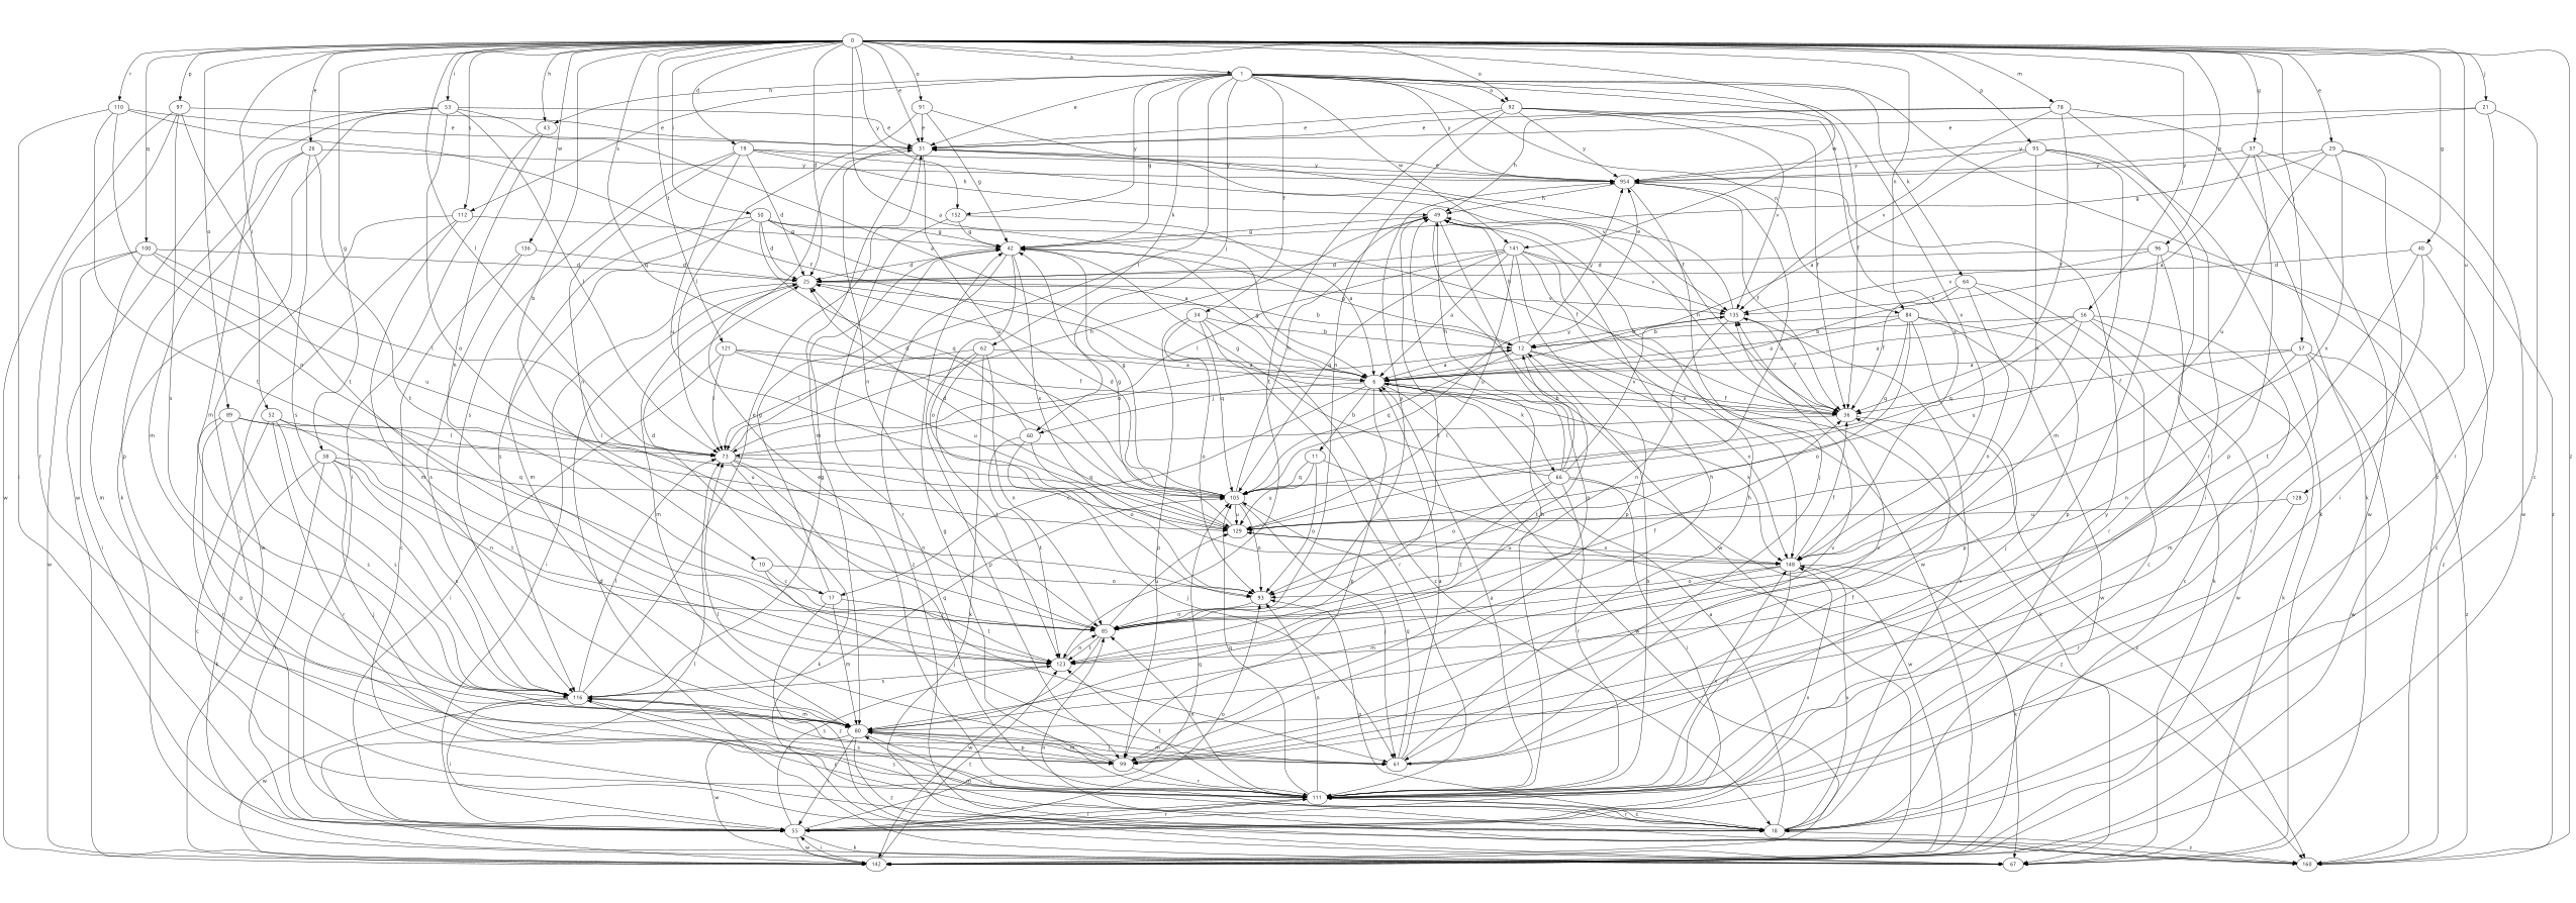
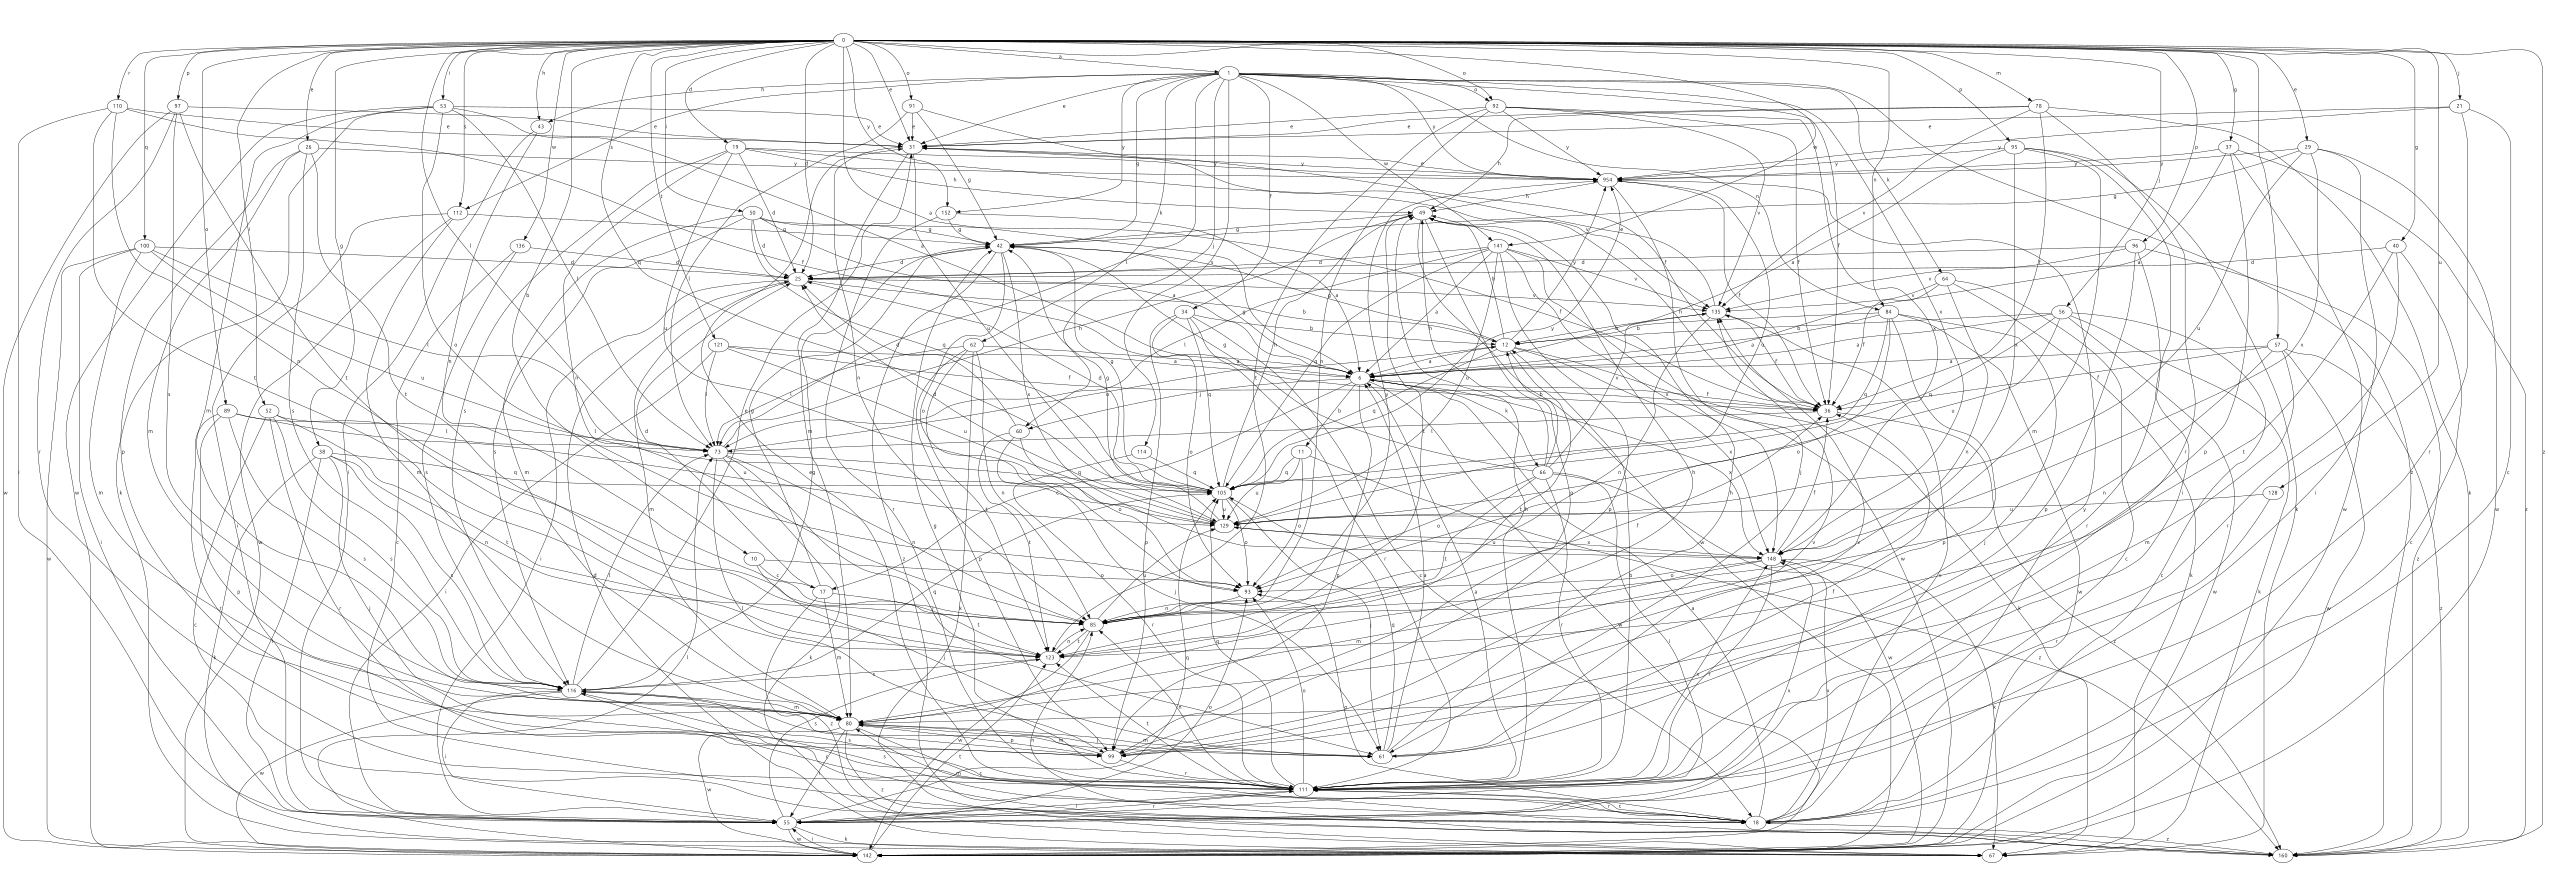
  strict digraph {
    fontname=Ubuntu
    node [fontname=Ubuntu]
    edge [fontname=Ubuntu]
    0
    1
    6
    10
    19
    21
    25
    26
    29
    31
    37
    38
    40
    43
    50
    52
    53
    56
    57
    73
    78
    84
    89
    91
    92
    95
    96
    97
    100
    105
    110
    112
    121
    128
    136
    141
    152
    160
    34
    36
    42
    60
    62
    64
+   114
    148
    n47 [label=954]
    11
    17
    66
    99
    142
    61
    93
    129
    49
    116
    135
    n59 [label=85]
    18
    111
    55
    12
    80
    123
    67
    0 -> 1 [label=a]
    0 -> 6 [label=a]
    0 -> 10 [label=b]
    0 -> 19 [label=d]
    0 -> 21 [label=j]
    0 -> 25 [label=d]
    0 -> 26 [label=e]
    0 -> 29 [label=e]
    0 -> 31 [label=e]
    0 -> 37 [label=g]
    0 -> 38 [label=g]
    0 -> 40 [label=g]
    0 -> 43 [label=h]
    0 -> 50 [label=i]
    0 -> 52 [label=i]
    0 -> 53 [label=i]
    0 -> 56 [label=j]
    0 -> 57 [label=j]
    0 -> 73 [label=l]
    0 -> 78 [label=m]
    0 -> 84 [label=n]
    0 -> 89 [label=o]
    0 -> 91 [label=o]
    0 -> 92 [label=o]
    0 -> 95 [label=p]
    0 -> 96 [label=p]
    0 -> 97 [label=p]
    0 -> 100 [label=q]
    0 -> 105 [label=q]
    0 -> 110 [label=r]
    0 -> 112 [label=s]
    0 -> 121 [label=t]
    0 -> 128 [label=u]
    0 -> 136 [label=w]
    0 -> 141 [label=w]
    0 -> 152 [label=y]
    0 -> 160 [label=z]
    1 -> 31 [label=e]
    1 -> 43 [label=h]
    1 -> 73 [label=l]
    1 -> 84 [label=n]
    1 -> 92 [label=o]
    1 -> 112 [label=s]
    1 -> 141 [label=w]
    1 -> 152 [label=y]
    1 -> 160 [label=z]
    1 -> 34 [label=f]
    1 -> 36 [label=f]
    1 -> 42 [label=g]
    1 -> 60 [label=j]
    1 -> 62 [label=k]
    1 -> 64 [label=k]
+   1 -> 114 [label=s]
    1 -> 148 [label=x]
    1 -> n47 [label=y]
    6 -> 36 [label=f]
    6 -> 42 [label=g]
    6 -> 60 [label=j]
    6 -> 148 [label=x]
    6 -> 11 [label=b]
    6 -> 17 [label=c]
    6 -> 66 [label=k]
    6 -> 99 [label=p]
    6 -> 142 [label=w]
    10 -> 17 [label=c]
    10 -> 61 [label=j]
    10 -> 93 [label=o]
    19 -> 25 [label=d]
    19 -> n47 [label=y]
    19 -> 129 [label=u]
    19 -> 49 [label=h]
    19 -> 116 [label=s]
    19 -> 135 [label=v]
    19 -> n59 [label=n]
    21 -> 31 [label=e]
    21 -> n47 [label=y]
    21 -> 18 [label=c]
    21 -> 111 [label=r]
    25 -> 135 [label=v]
    25 -> 55 [label=i]
    25 -> 12 [label=b]
    25 -> 80 [label=m]
    26 -> n47 [label=y]
    26 -> 99 [label=p]
    26 -> 116 [label=s]
    26 -> 80 [label=m]
    26 -> 123 [label=t]
    29 -> 42 [label=g]
    29 -> 148 [label=x]
    29 -> n47 [label=y]
    29 -> 142 [label=w]
    29 -> 129 [label=u]
    29 -> 55 [label=i]
    31 -> n47 [label=y]
    31 -> 129 [label=u]
    31 -> n59 [label=n]
    31 -> 80 [label=m]
    37 -> 6 [label=a]
    37 -> 160 [label=z]
    37 -> n47 [label=y]
    37 -> 99 [label=p]
    37 -> 142 [label=w]
    38 -> 105 [label=q]
    38 -> 61 [label=j]
    38 -> 116 [label=s]
    38 -> n59 [label=n]
    38 -> 55 [label=i]
    38 -> 67 [label=k]
    40 -> 25 [label=d]
    40 -> 18 [label=c]
    40 -> 111 [label=r]
    40 -> 123 [label=t]
    43 -> n59 [label=n]
    43 -> 55 [label=i]
    50 -> 6 [label=a]
    50 -> 25 [label=d]
    50 -> 105 [label=q]
    50 -> 36 [label=f]
    50 -> 42 [label=g]
    50 -> 116 [label=s]
    50 -> 80 [label=m]
    52 -> 73 [label=l]
    52 -> 116 [label=s]
    52 -> 18 [label=c]
    52 -> 111 [label=r]
    52 -> 123 [label=t]
    53 -> 6 [label=a]
    53 -> 31 [label=e]
    53 -> 73 [label=l]
    53 -> 142 [label=w]
    53 -> 93 [label=o]
    53 -> 80 [label=m]
    53 -> 67 [label=k]
    56 -> 6 [label=a]
    56 -> 105 [label=q]
    56 -> 142 [label=w]
    56 -> 129 [label=u]
    56 -> 18 [label=c]
    56 -> 12 [label=b]
    56 -> 67 [label=k]
    57 -> 6 [label=a]
    57 -> 160 [label=z]
    57 -> 36 [label=f]
    57 -> 142 [label=w]
    57 -> n59 [label=n]
    57 -> 80 [label=m]
    73 -> 105 [label=q]
    73 -> 61 [label=j]
    73 -> 49 [label=h]
    73 -> n59 [label=n]
    73 -> 12 [label=o]
    73 -> 67 [label=k]
    78 -> 31 [label=e]
    78 -> 36 [label=f]
    78 -> 49 [label=h]
    78 -> 135 [label=v]
    78 -> 111 [label=r]
-   78 -> 67 [label=k]
+   78 -> 160 [label=k]
    84 -> 6 [label=a]
    84 -> 105 [label=q]
    84 -> 99 [label=p]
    84 -> 142 [label=w]
    84 -> 61 [label=j]
    84 -> 93 [label=o]
    84 -> 12 [label=b]
    89 -> 73 [label=l]
    89 -> 99 [label=p]
    89 -> 129 [label=u]
    89 -> 116 [label=s]
    89 -> 111 [label=r]
    91 -> 31 [label=e]
    91 -> 73 [label=l]
    91 -> 36 [label=f]
    91 -> 42 [label=g]
    92 -> 31 [label=e]
    92 -> 36 [label=f]
    92 -> 148 [label=x]
    92 -> n47 [label=y]
    92 -> 135 [label=v]
    92 -> n59 [label=n]
    92 -> 123 [label=t]
    95 -> 6 [label=a]
    95 -> 148 [label=x]
    95 -> n47 [label=y]
    95 -> 55 [label=i]
    95 -> 80 [label=m]
    95 -> 67 [label=k]
    96 -> 25 [label=d]
    96 -> 160 [label=z]
    96 -> 99 [label=p]
    96 -> 135 [label=v]
    96 -> 111 [label=r]
    97 -> 31 [label=e]
    97 -> 142 [label=w]
    97 -> 116 [label=s]
    97 -> 111 [label=r]
    97 -> 123 [label=t]
    100 -> 25 [label=d]
    100 -> 73 [label=l]
    100 -> 142 [label=w]
    100 -> 129 [label=u]
    100 -> 55 [label=i]
    100 -> 80 [label=m]
    105 -> 25 [label=d]
    105 -> 42 [label=g]
    105 -> n47 [label=y]
    105 -> 61 [label=j]
    105 -> 93 [label=o]
    105 -> 129 [label=u]
    105 -> 49 [label=h]
    110 -> 31 [label=e]
    110 -> 36 [label=f]
    110 -> n59 [label=n]
    110 -> 55 [label=i]
    110 -> 123 [label=t]
    112 -> 42 [label=g]
    112 -> 142 [label=w]
    112 -> 55 [label=i]
    112 -> 80 [label=m]
    121 -> 6 [label=a]
    121 -> 73 [label=l]
    121 -> 36 [label=f]
    121 -> 129 [label=u]
    121 -> 55 [label=i]
    128 -> 129 [label=u]
    128 -> 111 [label=r]
    136 -> 25 [label=d]
    136 -> 116 [label=s]
    136 -> 18 [label=c]
    141 -> 6 [label=a]
    141 -> 25 [label=d]
    141 -> 73 [label=l]
    141 -> 105 [label=q]
    141 -> 148 [label=x]
    141 -> 99 [label=p]
    141 -> 142 [label=w]
    141 -> 129 [label=u]
    141 -> 135 [label=v]
    152 -> 6 [label=a]
    152 -> 42 [label=g]
    152 -> 111 [label=r]
    160 -> n59 [label=n]
    34 -> 105 [label=q]
    34 -> 99 [label=p]
    34 -> 93 [label=o]
    34 -> 18 [label=c]
    34 -> 111 [label=r]
    34 -> 12 [label=b]
    36 -> 73 [label=l]
    36 -> 160 [label=z]
    36 -> 49 [label=h]
    42 -> 25 [label=d]
    42 -> 160 [label=z]
    42 -> 148 [label=x]
    42 -> 93 [label=o]
    60 -> 25 [label=d]
    60 -> 61 [label=j]
    60 -> 93 [label=o]
    60 -> 123 [label=t]
    62 -> 6 [label=a]
    62 -> 73 [label=l]
    62 -> 99 [label=p]
    62 -> n59 [label=n]
    62 -> 123 [label=t]
    62 -> 67 [label=k]
    64 -> 36 [label=f]
    64 -> 135 [label=v]
    64 -> n59 [label=n]
    64 -> 18 [label=c]
    64 -> 67 [label=k]
+   114 -> 105 [label=q]
+   114 -> 111 [label=r]
    148 -> 36 [label=f]
    148 -> 93 [label=o]
    148 -> 129 [label=u]
    148 -> 111 [label=r]
    148 -> 80 [label=m]
    148 -> 67 [label=k]
    n47 -> 31 [label=e]
    n47 -> 36 [label=f]
    n47 -> 61 [label=j]
    n47 -> 129 [label=u]
    n47 -> 49 [label=h]
    11 -> 105 [label=q]
    11 -> 160 [label=z]
    11 -> 93 [label=o]
    11 -> 129 [label=u]
    17 -> 25 [label=d]
    17 -> 160 [label=z]
    17 -> 42 [label=g]
    17 -> 80 [label=m]
    17 -> 123 [label=t]
    66 -> 42 [label=g]
    66 -> 142 [label=w]
    66 -> 93 [label=o]
    66 -> 49 [label=h]
    66 -> 135 [label=v]
    66 -> 111 [label=r]
    66 -> 55 [label=i]
    66 -> 12 [label=b]
    66 -> 123 [label=t]
-   99 -> 73 [label=l]
+   73 -> 99 [label=l]
    99 -> 116 [label=s]
    99 -> 135 [label=v]
    99 -> 111 [label=r]
    99 -> 80 [label=m]
    142 -> 73 [label=l]
    142 -> 55 [label=i]
    142 -> 123 [label=t]
    61 -> 6 [label=a]
    61 -> 105 [label=q]
    61 -> 36 [label=f]
    61 -> 49 [label=h]
    61 -> 135 [label=v]
    61 -> 80 [label=m]
    93 -> n59 [label=n]
    129 -> 25 [label=d]
    129 -> 42 [label=g]
    129 -> 148 [label=x]
    49 -> 42 [label=g]
    49 -> 99 [label=p]
    49 -> 142 [label=w]
    49 -> 123 [label=t]
    116 -> 31 [label=e]
    116 -> 73 [label=l]
    116 -> 105 [label=q]
    116 -> 42 [label=g]
    116 -> 142 [label=w]
    116 -> 18 [label=c]
    116 -> 55 [label=i]
    116 -> 80 [label=m]
    135 -> 31 [label=e]
    135 -> 36 [label=f]
    135 -> n59 [label=n]
    135 -> 12 [label=b]
    n59 -> 36 [label=f]
    n59 -> n47 [label=y]
    n59 -> 142 [label=w]
    n59 -> 129 [label=u]
    n59 -> 123 [label=t]
    18 -> 6 [label=a]
    18 -> 160 [label=z]
    18 -> 148 [label=x]
    18 -> n47 [label=y]
    18 -> 93 [label=o]
    18 -> 116 [label=s]
    18 -> 135 [label=v]
    18 -> 111 [label=r]
    18 -> 80 [label=m]
    111 -> 6 [label=a]
    111 -> 31 [label=e]
    111 -> 105 [label=q]
    111 -> 42 [label=g]
    111 -> 148 [label=x]
    111 -> 93 [label=o]
    111 -> 49 [label=h]
    111 -> 116 [label=s]
    111 -> n59 [label=n]
    111 -> 18 [label=c]
    111 -> 55 [label=i]
    111 -> 12 [label=b]
    111 -> 123 [label=t]
    55 -> 105 [label=q]
    55 -> 148 [label=x]
    55 -> 142 [label=w]
    55 -> 93 [label=o]
    55 -> 111 [label=r]
    55 -> 123 [label=t]
    55 -> 67 [label=k]
    12 -> 6 [label=a]
    12 -> 105 [label=q]
    12 -> 42 [label=g]
    12 -> 148 [label=x]
    12 -> n47 [label=y]
    12 -> 49 [label=h]
    12 -> 123 [label=t]
    12 -> 67 [label=k]
    80 -> 160 [label=z]
    80 -> 99 [label=p]
    80 -> 142 [label=w]
    80 -> 61 [label=j]
    80 -> 49 [label=h]
    80 -> 18 [label=c]
    80 -> 55 [label=i]
    123 -> 116 [label=s]
    123 -> n59 [label=n]
    67 -> 25 [label=d]
  }
